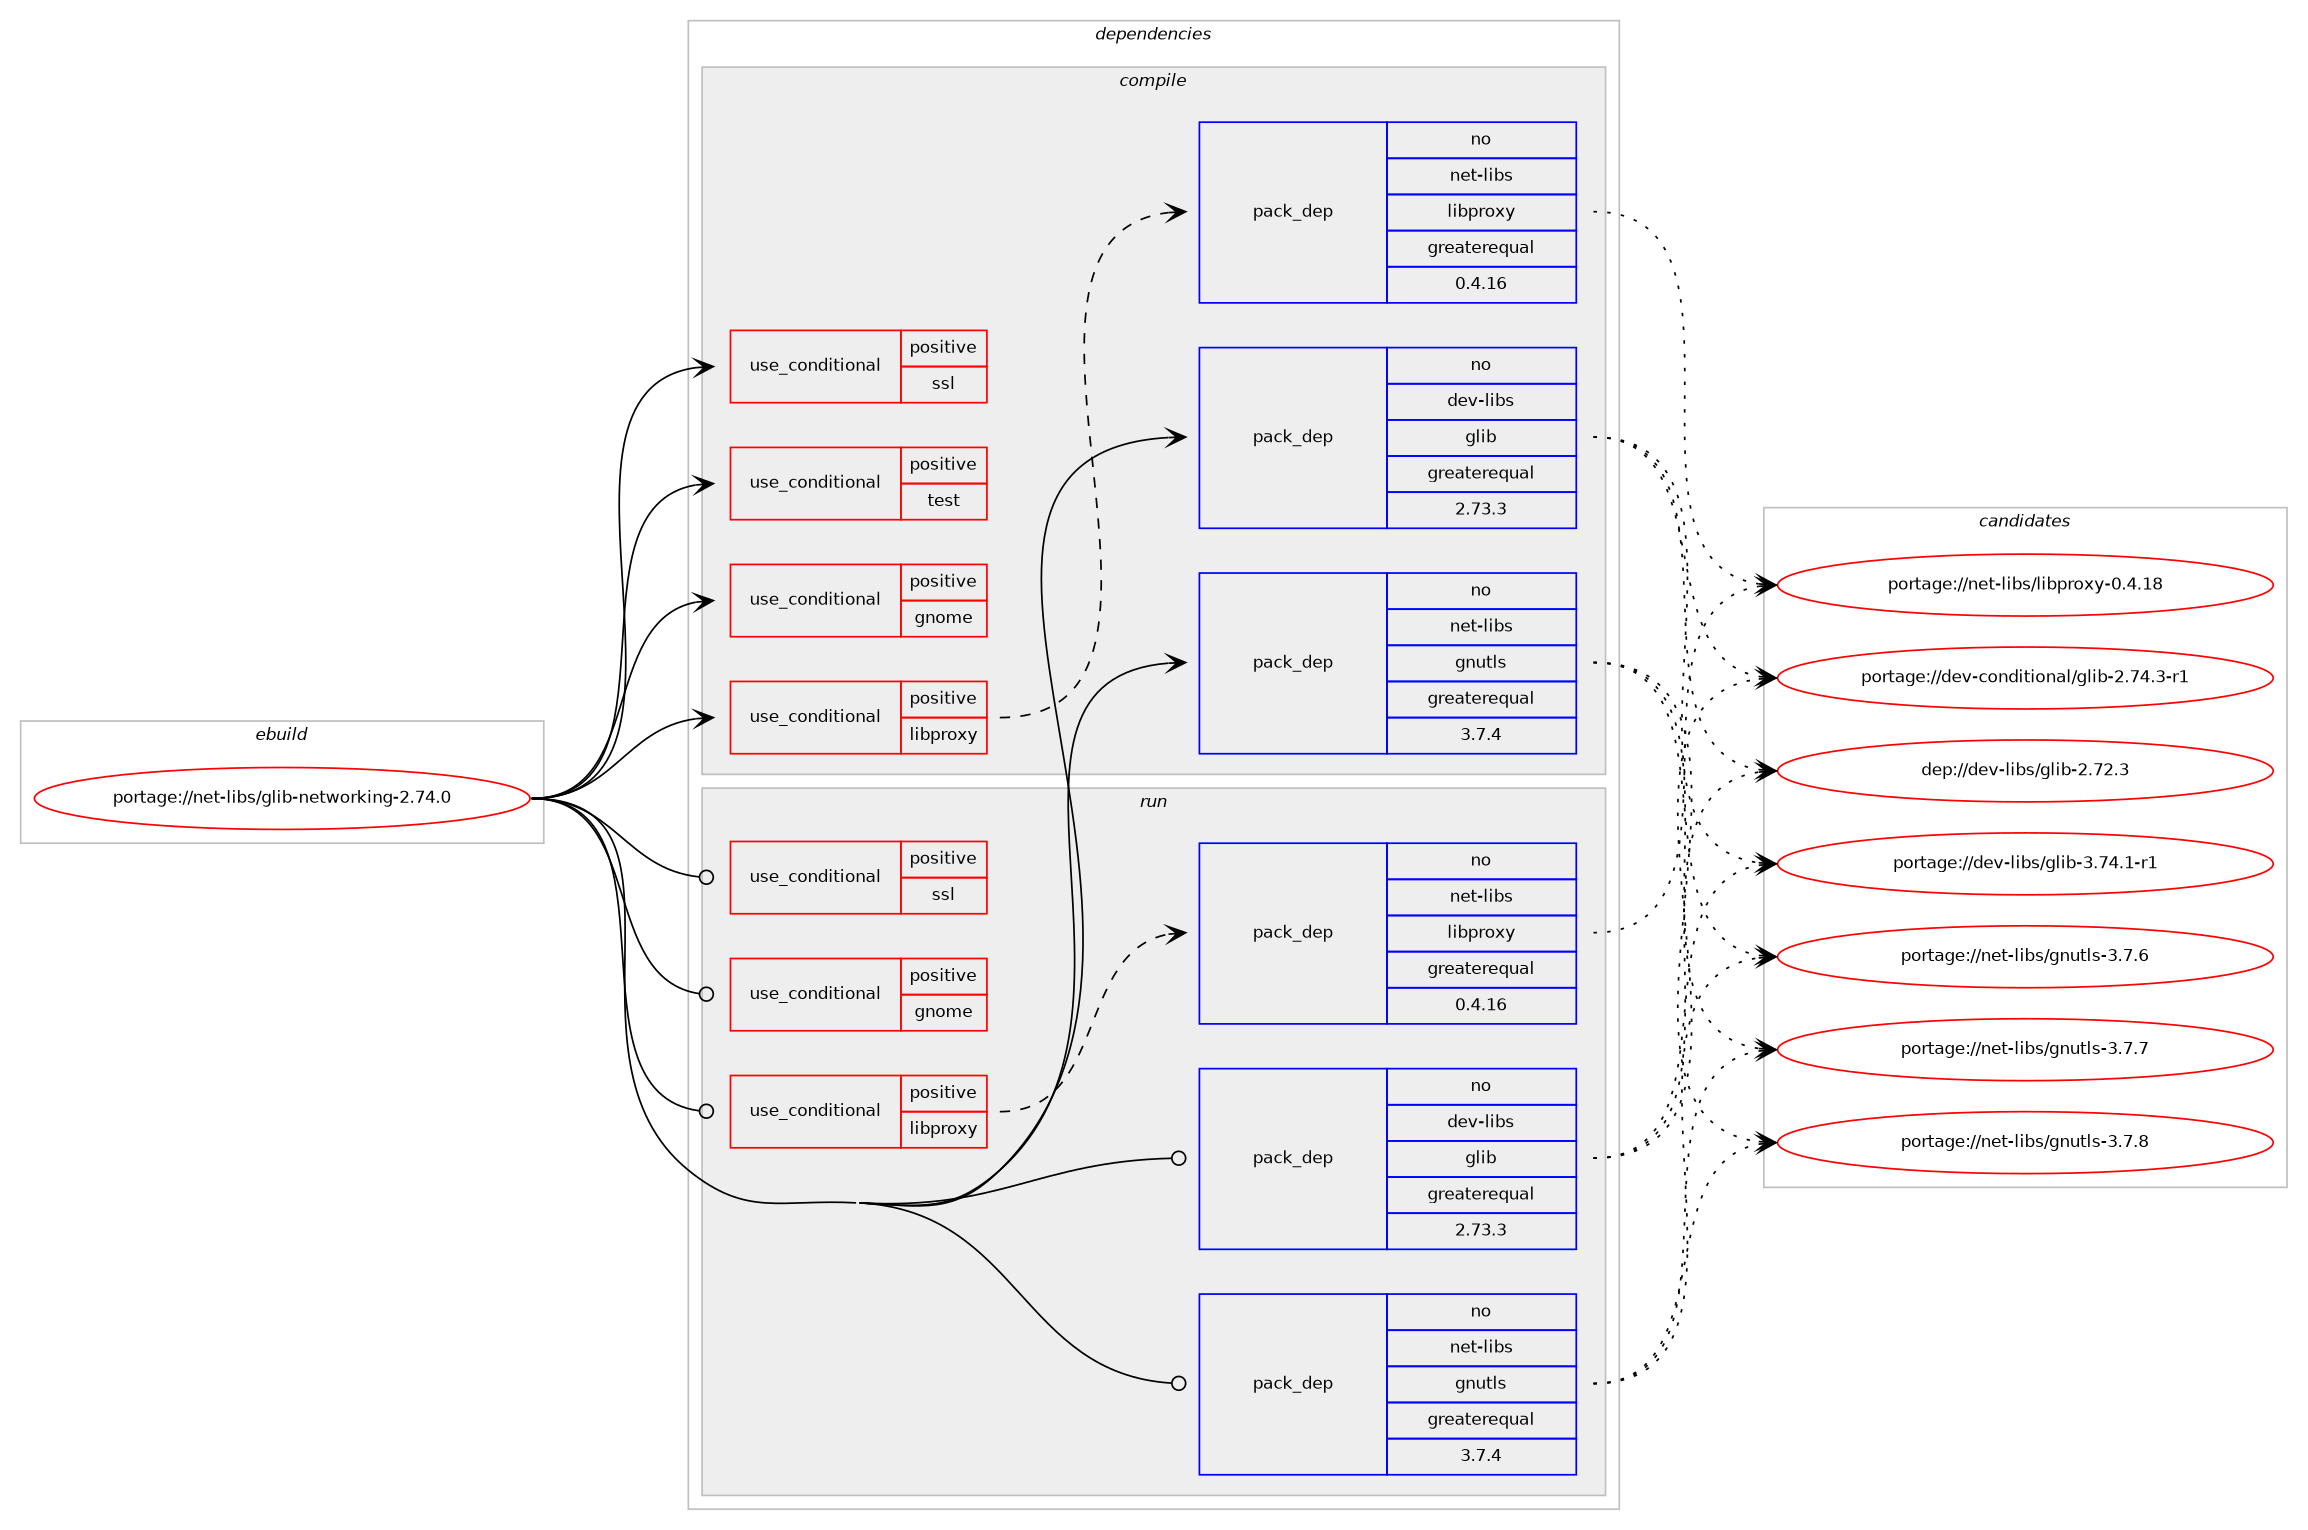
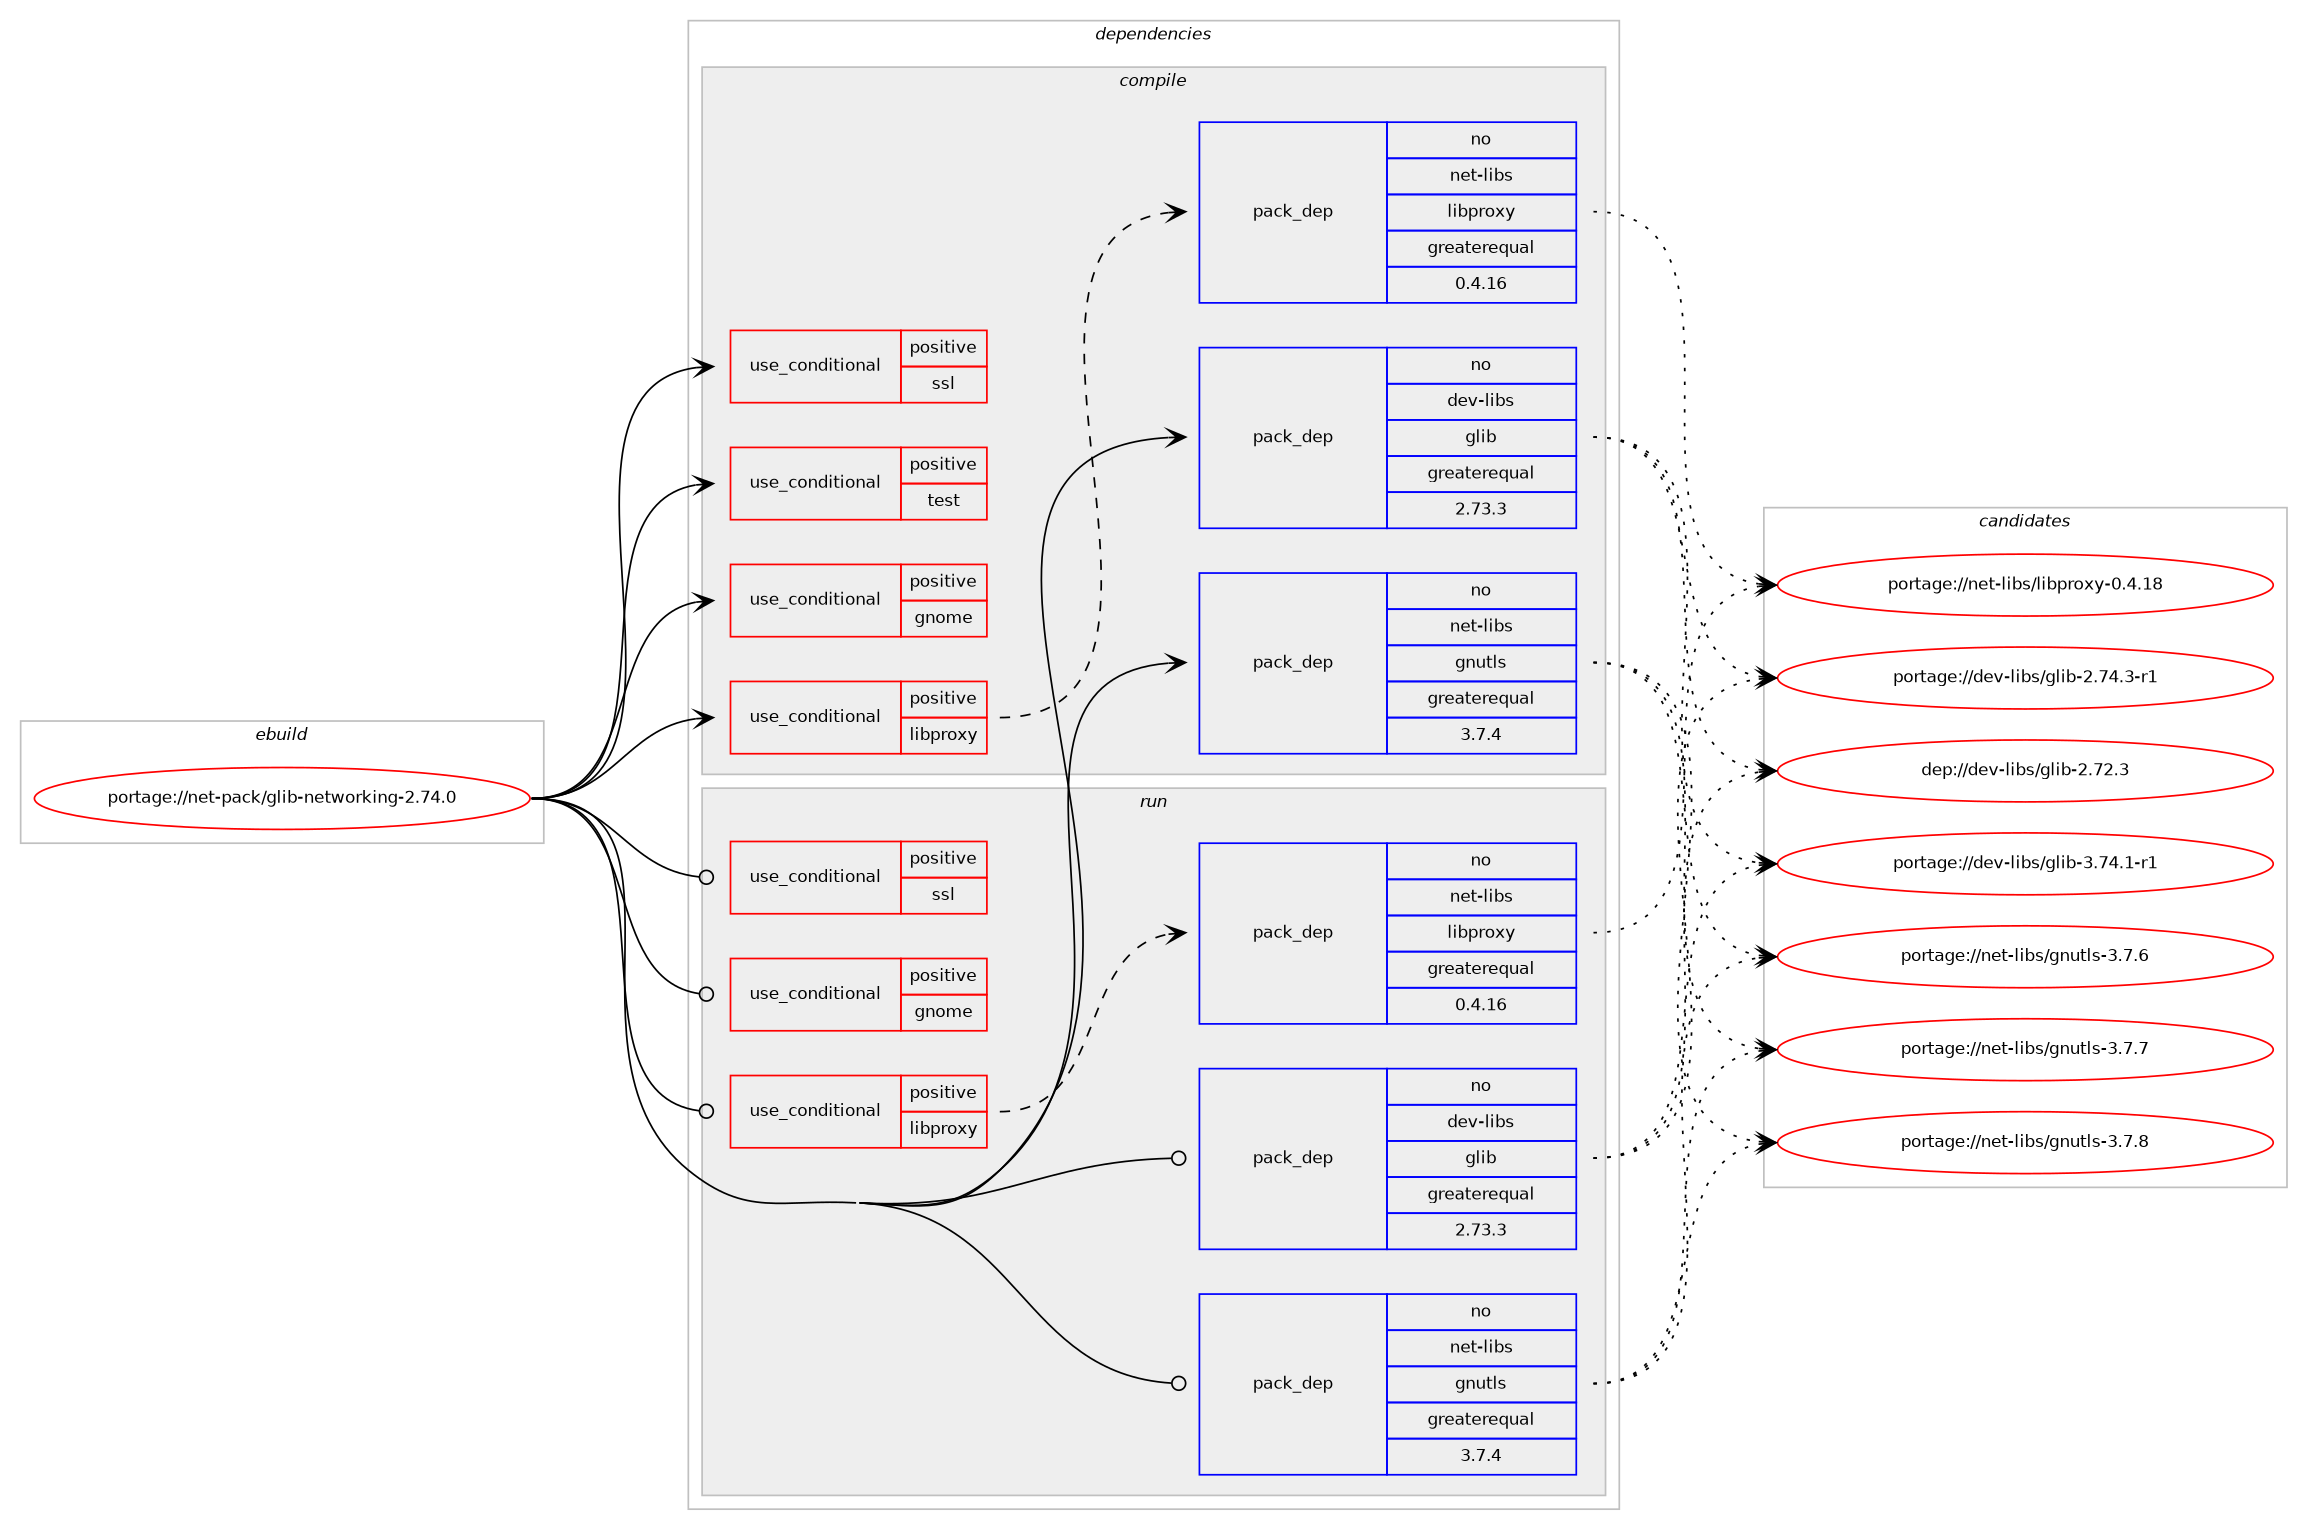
  digraph {
    compound=true
    concentrate=true
    fontname=Helvetica
    fontsize=10
    newrank=true
    rankdir=LR
    ranksep=1.5
    node [color=red fontname=Helvetica fontsize=10 shape=none]
    edge [arrowhead=vee headport=w style=dotted tailport=e weight=100]
-   n1 [label="portage://net-libs/glib-networking-2.74.0" width=4 shape=""]
+   n1 [label="portage://net-pack/glib-networking-2.74.0" width=4 shape=""]
    n2 [label=<<TABLE BORDER="0" CELLBORDER="1" CELLSPACING="0" CELLPADDING="4"><TR><TD ROWSPAN="3" CELLPADDING="10">use_conditional</TD></TR><TR><TD>positive</TD></TR><TR><TD>gnome</TD></TR></TABLE>>]
    n3 [color=blue label=<<TABLE BORDER="0" CELLBORDER="1" CELLSPACING="0" CELLPADDING="4" WIDTH="220"><TR><TD ROWSPAN="6" CELLPADDING="30">pack_dep</TD></TR><TR><TD WIDTH="110">no</TD></TR><TR><TD>net-libs</TD></TR><TR><TD>libproxy</TD></TR><TR><TD>greaterequal</TD></TR><TR><TD>0.4.16</TD></TR></TABLE>>]
    n4 [label=<<TABLE BORDER="0" CELLBORDER="1" CELLSPACING="0" CELLPADDING="4"><TR><TD ROWSPAN="3" CELLPADDING="10">use_conditional</TD></TR><TR><TD>positive</TD></TR><TR><TD>libproxy</TD></TR></TABLE>>]
    n5 [label=<<TABLE BORDER="0" CELLBORDER="1" CELLSPACING="0" CELLPADDING="4"><TR><TD ROWSPAN="3" CELLPADDING="10">use_conditional</TD></TR><TR><TD>positive</TD></TR><TR><TD>ssl</TD></TR></TABLE>>]
    n6 [label=<<TABLE BORDER="0" CELLBORDER="1" CELLSPACING="0" CELLPADDING="4"><TR><TD ROWSPAN="3" CELLPADDING="10">use_conditional</TD></TR><TR><TD>positive</TD></TR><TR><TD>test</TD></TR></TABLE>>]
    n7 [color=blue label=<<TABLE BORDER="0" CELLBORDER="1" CELLSPACING="0" CELLPADDING="4" WIDTH="220"><TR><TD ROWSPAN="6" CELLPADDING="30">pack_dep</TD></TR><TR><TD WIDTH="110">no</TD></TR><TR><TD>dev-libs</TD></TR><TR><TD>glib</TD></TR><TR><TD>greaterequal</TD></TR><TR><TD>2.73.3</TD></TR></TABLE>>]
    n8 [color=blue label=<<TABLE BORDER="0" CELLBORDER="1" CELLSPACING="0" CELLPADDING="4" WIDTH="220"><TR><TD ROWSPAN="6" CELLPADDING="30">pack_dep</TD></TR><TR><TD WIDTH="110">no</TD></TR><TR><TD>net-libs</TD></TR><TR><TD>gnutls</TD></TR><TR><TD>greaterequal</TD></TR><TR><TD>3.7.4</TD></TR></TABLE>>]
    n9 [label=<<TABLE BORDER="0" CELLBORDER="1" CELLSPACING="0" CELLPADDING="4"><TR><TD ROWSPAN="3" CELLPADDING="10">use_conditional</TD></TR><TR><TD>positive</TD></TR><TR><TD>gnome</TD></TR></TABLE>>]
    n10 [color=blue label=<<TABLE BORDER="0" CELLBORDER="1" CELLSPACING="0" CELLPADDING="4" WIDTH="220"><TR><TD ROWSPAN="6" CELLPADDING="30">pack_dep</TD></TR><TR><TD WIDTH="110">no</TD></TR><TR><TD>net-libs</TD></TR><TR><TD>libproxy</TD></TR><TR><TD>greaterequal</TD></TR><TR><TD>0.4.16</TD></TR></TABLE>>]
    n11 [label=<<TABLE BORDER="0" CELLBORDER="1" CELLSPACING="0" CELLPADDING="4"><TR><TD ROWSPAN="3" CELLPADDING="10">use_conditional</TD></TR><TR><TD>positive</TD></TR><TR><TD>libproxy</TD></TR></TABLE>>]
    n12 [label=<<TABLE BORDER="0" CELLBORDER="1" CELLSPACING="0" CELLPADDING="4"><TR><TD ROWSPAN="3" CELLPADDING="10">use_conditional</TD></TR><TR><TD>positive</TD></TR><TR><TD>ssl</TD></TR></TABLE>>]
    n13 [color=blue label=<<TABLE BORDER="0" CELLBORDER="1" CELLSPACING="0" CELLPADDING="4" WIDTH="220"><TR><TD ROWSPAN="6" CELLPADDING="30">pack_dep</TD></TR><TR><TD WIDTH="110">no</TD></TR><TR><TD>dev-libs</TD></TR><TR><TD>glib</TD></TR><TR><TD>greaterequal</TD></TR><TR><TD>2.73.3</TD></TR></TABLE>>]
    n14 [color=blue label=<<TABLE BORDER="0" CELLBORDER="1" CELLSPACING="0" CELLPADDING="4" WIDTH="220"><TR><TD ROWSPAN="6" CELLPADDING="30">pack_dep</TD></TR><TR><TD WIDTH="110">no</TD></TR><TR><TD>net-libs</TD></TR><TR><TD>gnutls</TD></TR><TR><TD>greaterequal</TD></TR><TR><TD>3.7.4</TD></TR></TABLE>>]
    n15 [label="portage://net-libs/libproxy-0.4.18" width=4 shape=""]
    n16 [label="dep://dev-libs/glib-2.72.3" width=4 shape=""]
    n17 [label="portage://dev-libs/glib-3.74.1-r1" width=4 shape=""]
-   n18 [label="portage://dev-conditional/glib-2.74.3-r1" width=4 shape=""]
+   n18 [label="portage://dev-libs/glib-2.74.3-r1" width=4 shape=""]
    n19 [label="portage://net-libs/gnutls-3.7.6" width=4 shape=""]
    n20 [label="portage://net-libs/gnutls-3.7.7" width=4 shape=""]
    n21 [label="portage://net-libs/gnutls-3.7.8" width=4 shape=""]
    subgraph cluster_1 {
      color=gray
      label=<<i>ebuild</i>>
      rank=same
      n1
    }
    subgraph cluster_2 {
      color=gray
      label=<<i>dependencies</i>>
      subgraph cluster_3 {
        color=gray
        fillcolor="#eeeeee"
        label=<<i>compile</i>>
        style=filled
        subgraph sub_4 {
          color=gray
          fillcolor="#eeeeee"
          label=<<i>compile</i>>
          style=filled
          n2
        }
        subgraph sub_5 {
          color=gray
          fillcolor="#eeeeee"
          label=<<i>compile</i>>
          style=filled
          n4
          subgraph sub_6 {
            color=gray
            fillcolor="#eeeeee"
            label=<<i>compile</i>>
            style=filled
            n3
          }
        }
        subgraph sub_7 {
          color=gray
          fillcolor="#eeeeee"
          label=<<i>compile</i>>
          style=filled
          n5
        }
        subgraph sub_8 {
          color=gray
          fillcolor="#eeeeee"
          label=<<i>compile</i>>
          style=filled
          n6
        }
        subgraph sub_9 {
          color=gray
          fillcolor="#eeeeee"
          label=<<i>compile</i>>
          style=filled
          n7
        }
        subgraph sub_10 {
          color=gray
          fillcolor="#eeeeee"
          label=<<i>compile</i>>
          style=filled
          n8
        }
      }
      subgraph cluster_11 {
        color=gray
        fillcolor="#eeeeee"
        label=<<i>compile and run</i>>
        style=filled
      }
      subgraph cluster_12 {
        color=gray
        fillcolor="#eeeeee"
        label=<<i>run</i>>
        style=filled
        subgraph sub_13 {
          color=gray
          fillcolor="#eeeeee"
          label=<<i>run</i>>
          style=filled
          n9
        }
        subgraph sub_14 {
          color=gray
          fillcolor="#eeeeee"
          label=<<i>run</i>>
          style=filled
          n11
          subgraph sub_15 {
            color=gray
            fillcolor="#eeeeee"
            label=<<i>run</i>>
            style=filled
            n10
          }
        }
        subgraph sub_16 {
          color=gray
          fillcolor="#eeeeee"
          label=<<i>run</i>>
          style=filled
          n12
        }
        subgraph sub_17 {
          color=gray
          fillcolor="#eeeeee"
          label=<<i>run</i>>
          style=filled
          n13
        }
        subgraph sub_18 {
          color=gray
          fillcolor="#eeeeee"
          label=<<i>run</i>>
          style=filled
          n14
        }
      }
    }
    subgraph cluster_19 {
      color=gray
      label=<<i>candidates</i>>
      rank=same
      subgraph sub_20 {
        color=black
        label=<<i>candidates</i>>
        nodesep=1
        rank=same
        n15
      }
      subgraph sub_21 {
        color=black
        label=<<i>candidates</i>>
        nodesep=1
        rank=same
        n16
        n17
        n18
      }
      subgraph sub_22 {
        color=black
        label=<<i>candidates</i>>
        nodesep=1
        rank=same
        n19
        n20
        n21
      }
      subgraph sub_23 {
        color=black
        label=<<i>candidates</i>>
        nodesep=1
        rank=same
        n15
      }
      subgraph sub_24 {
        color=black
        label=<<i>candidates</i>>
        nodesep=1
        rank=same
        n16
        n17
        n18
      }
      subgraph sub_25 {
        color=black
        label=<<i>candidates</i>>
        nodesep=1
        rank=same
        n19
        n20
        n21
      }
    }
    n1 -> n2 [style=solid weight=20]
    n1 -> n4 [style=solid weight=20]
    n1 -> n5 [style=solid weight=20]
    n1 -> n6 [style=solid weight=20]
    n1 -> n7 [style=solid weight=20]
    n1 -> n8 [style=solid weight=20]
    n1 -> n9 [arrowhead=odot style=solid weight=20]
    n1 -> n11 [arrowhead=odot style=solid weight=20]
    n1 -> n12 [arrowhead=odot style=solid weight=20]
    n1 -> n13 [arrowhead=odot style=solid weight=20]
    n1 -> n14 [arrowhead=odot style=solid weight=20]
    n3 -> n15
    n4 -> n3 [style=dashed weight=20]
    n7 -> n16
    n7 -> n17
    n7 -> n18
    n8 -> n19
    n8 -> n20
    n8 -> n21
    n10 -> n15
    n11 -> n10 [style=dashed weight=20]
    n13 -> n16
    n13 -> n17
    n13 -> n18
    n14 -> n19
    n14 -> n20
    n14 -> n21
  }
